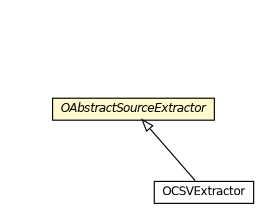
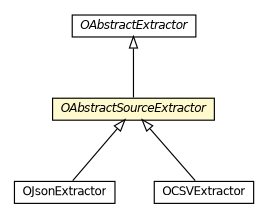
  digraph {
    nodesep=0.25
    ranksep=0.5
    node [fontcolor=black fontname=Helvetica fontsize=10.0 shape=plaintext]
    edge [arrowtail=empty dir=back fontname=Helvetica fontsize=10 headport=p labelfontname=Helvetica labelfontsize=10 tailport=p]
+   n1 [label=<<table title="com.orientechnologies.orient.etl.extractor.OJsonExtractor" border="0" cellborder="1" cellspacing="0" cellpadding="2" port="p" href="./OJsonExtractor.html"> 		<tr><td><table border="0" cellspacing="0" cellpadding="1"> <tr><td align="center" balign="center"> OJsonExtractor </td></tr> 		</table></td></tr> 		</table>>]
    n2 [label=<<table title="com.orientechnologies.orient.etl.extractor.OCSVExtractor" border="0" cellborder="1" cellspacing="0" cellpadding="2" port="p" href="./OCSVExtractor.html"> 		<tr><td><table border="0" cellspacing="0" cellpadding="1"> <tr><td align="center" balign="center"> OCSVExtractor </td></tr> 		</table></td></tr> 		</table>>]
    n3 [label=<<table title="com.orientechnologies.orient.etl.extractor.OAbstractSourceExtractor" border="0" cellborder="1" cellspacing="0" cellpadding="2" port="p" bgcolor="lemonChiffon" href="./OAbstractSourceExtractor.html"> 		<tr><td><table border="0" cellspacing="0" cellpadding="1"> <tr><td align="center" balign="center"><font face="Helvetica-Oblique"> OAbstractSourceExtractor </font></td></tr> 		</table></td></tr> 		</table>>]
+   n4 [label=<<table title="com.orientechnologies.orient.etl.extractor.OAbstractExtractor" border="0" cellborder="1" cellspacing="0" cellpadding="2" port="p" href="./OAbstractExtractor.html"> 		<tr><td><table border="0" cellspacing="0" cellpadding="1"> <tr><td align="center" balign="center"><font face="Helvetica-Oblique"> OAbstractExtractor </font></td></tr> 		</table></td></tr> 		</table>>]
+   n3 -> n1
    n3 -> n2
+   n4 -> n3
  }
